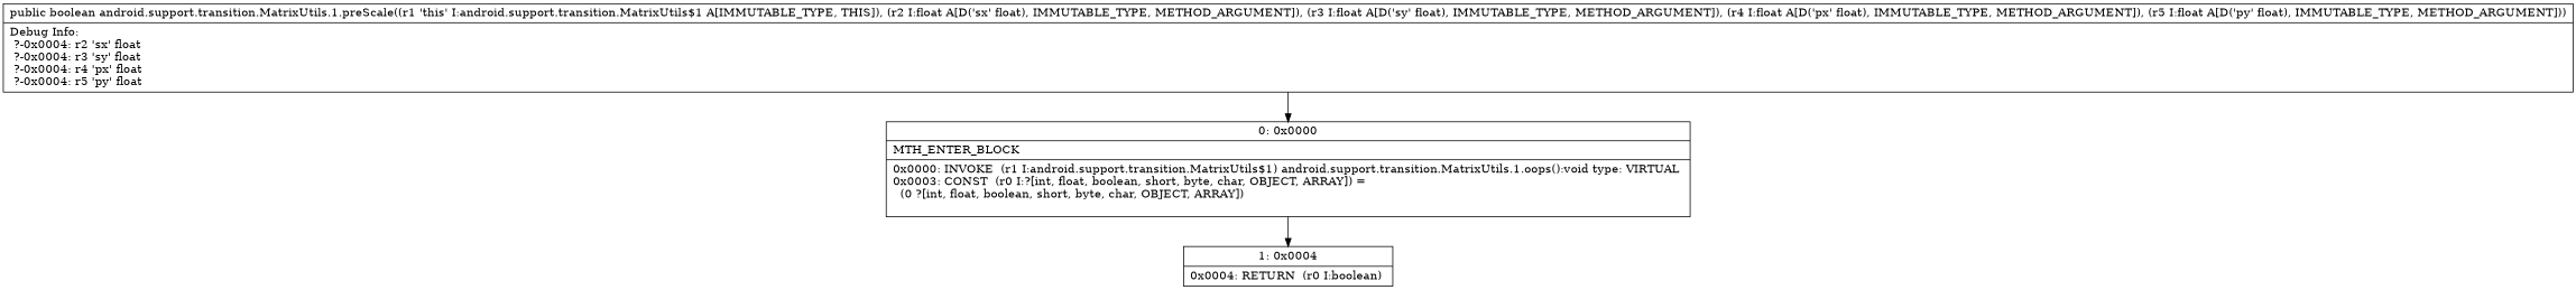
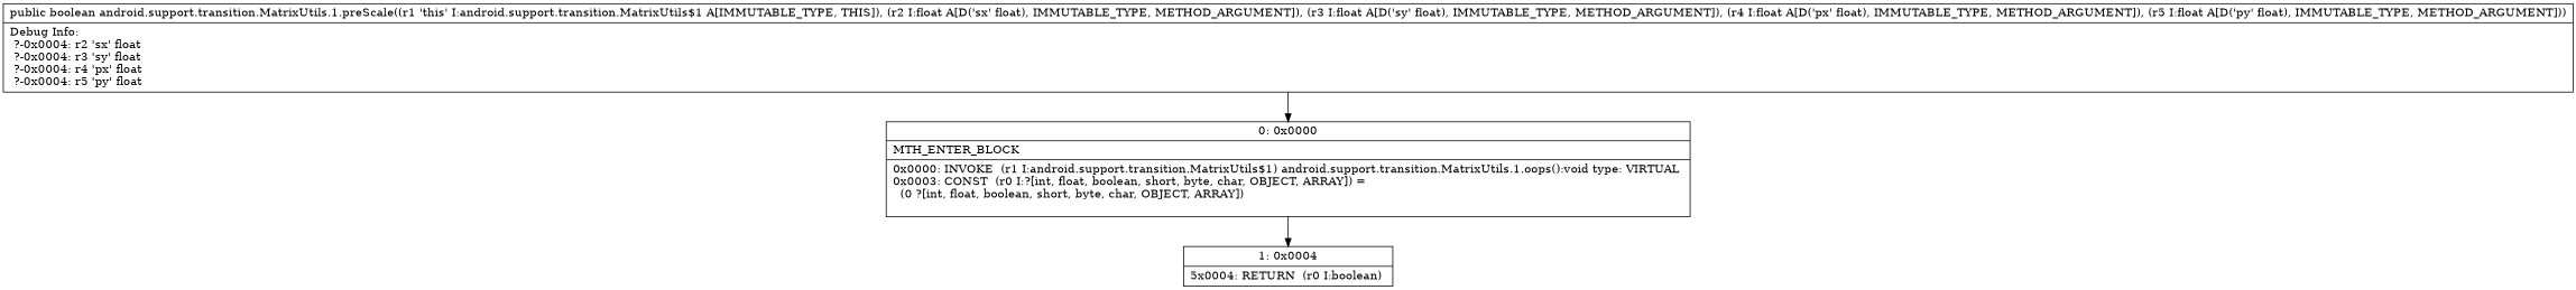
  digraph {
    node [shape=record]
    n1 [label="{0\:\ 0x0000|MTH_ENTER_BLOCK\l|0x0000: INVOKE  (r1 I:android.support.transition.MatrixUtils$1) android.support.transition.MatrixUtils.1.oops():void type: VIRTUAL \l0x0003: CONST  (r0 I:?[int, float, boolean, short, byte, char, OBJECT, ARRAY]) = \l  (0 ?[int, float, boolean, short, byte, char, OBJECT, ARRAY])\l \l}"]
-   n2 [label="{1\:\ 0x0004|0x0004: RETURN  (r0 I:boolean) \l}"]
+   n2 [label="{1\:\ 0x0004|5x0004: RETURN  (r0 I:boolean) \l}"]
    n3 [label="{public boolean android.support.transition.MatrixUtils.1.preScale((r1 'this' I:android.support.transition.MatrixUtils$1 A[IMMUTABLE_TYPE, THIS]), (r2 I:float A[D('sx' float), IMMUTABLE_TYPE, METHOD_ARGUMENT]), (r3 I:float A[D('sy' float), IMMUTABLE_TYPE, METHOD_ARGUMENT]), (r4 I:float A[D('px' float), IMMUTABLE_TYPE, METHOD_ARGUMENT]), (r5 I:float A[D('py' float), IMMUTABLE_TYPE, METHOD_ARGUMENT]))  | Debug Info:\l  ?\-0x0004: r2 'sx' float\l  ?\-0x0004: r3 'sy' float\l  ?\-0x0004: r4 'px' float\l  ?\-0x0004: r5 'py' float\l}"]
    n1 -> n2
    n3 -> n1
  }
